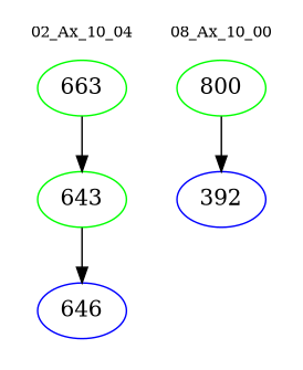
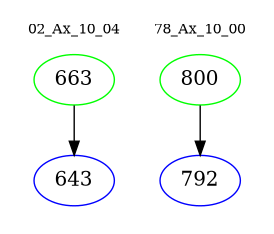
  digraph {
    node [color=blue]
    edge [color=black]
    n1 [color=green label=663]
-   n2 [color=green label=643]
-   n3 [label=646]
+   n2 [label=643]
    n4 [color=green label=800]
-   n5 [label=392]
+   n5 [label=792]
    subgraph cluster_1 {
      color=white
      fontsize=10
      label="02_Ax_10_04"
      n1
      n2
-     n3
    }
    subgraph cluster_2 {
      color=white
      fontsize=10
-     label="08_Ax_10_00"
+     label="78_Ax_10_00"
      n4
      n5
    }
    n1 -> n2
-   n2 -> n3
    n4 -> n5
  }
